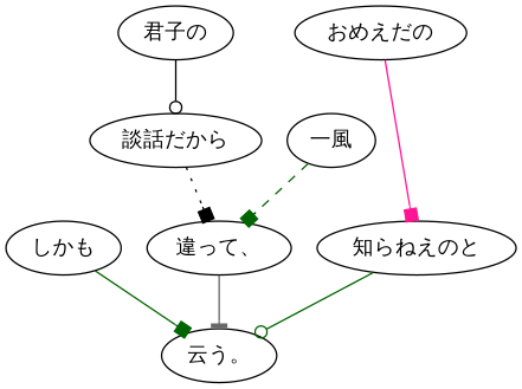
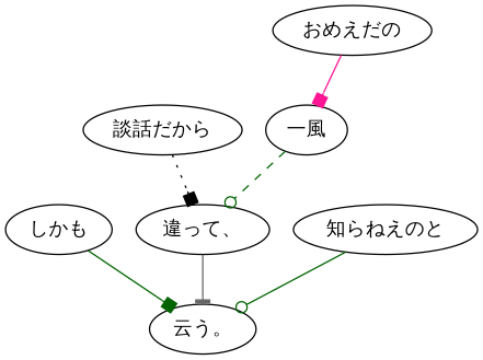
  digraph {
    edge [arrowhead=box color=darkgreen style=solid]
    n1 [label="しかも"]
    n2 [label="云う。"]
-   n3 [label="君子の"]
    n4 [label="談話だから"]
    n5 [label="違って、"]
    n6 [label="一風"]
    n7 [label="おめえだの"]
    n8 [label="知らねえのと"]
    n1 -> n2
-   n3 -> n4 [arrowhead=odot color=black]
    n4 -> n5 [color=black style=dotted]
    n5 -> n2 [arrowhead=tee color=gray40]
-   n6 -> n5 [style=dashed]
-   n7 -> n8 [color=deeppink]
+   n6 -> n5 [arrowhead=odot style=dashed]
+   n7 -> n6 [color=deeppink]
    n8 -> n2 [arrowhead=odot]
  }
